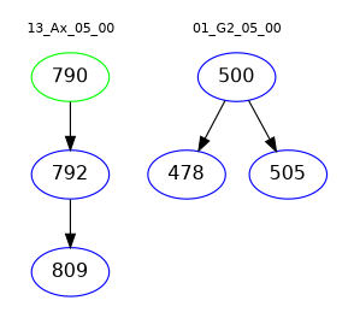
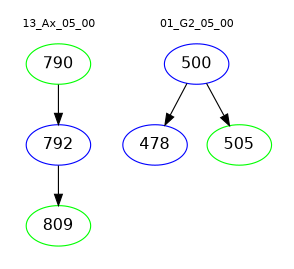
  digraph {
    fontname="DejaVu Sans"
    node [color=blue fontname="DejaVu Sans"]
    edge [color=black fontname="DejaVu Sans"]
    n1 [label=792]
    n2 [color=green label=790]
-   n3 [label=809]
+   n3 [color=green label=809]
    n4 [label=500]
    n5 [label=478]
-   n6 [label=505]
+   n6 [color=green label=505]
    subgraph cluster_1 {
      color=white
      fontsize=10
      label="13_Ax_05_00"
      n1
      n2
      n3
    }
    subgraph cluster_2 {
      color=white
      fontsize=10
      label="01_G2_05_00"
      n4
      n5
      n6
    }
    n1 -> n3
    n2 -> n1
    n4 -> n5
    n4 -> n6
  }
